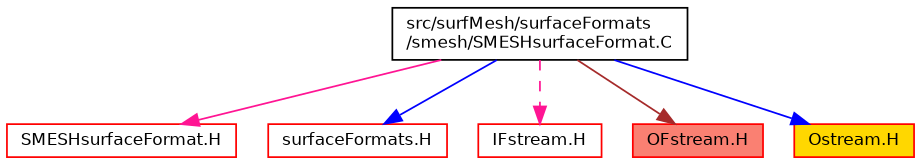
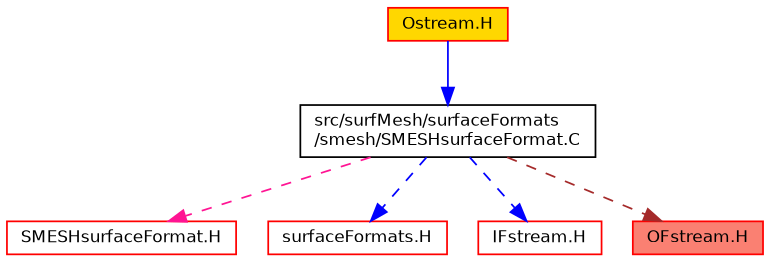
  digraph {
    node [color=red fillcolor=white fontname=Helvetica fontsize=10 shape=record style=filled]
    edge [color=deeppink fontname=Helvetica fontsize=10 labelfontname=Helvetica labelfontsize=10 style=dashed]
    n1 [color=black fontcolor=black height=0.2 label="src/surfMesh/surfaceFormats\l/smesh/SMESHsurfaceFormat.C" width=0.4]
    n2 [height=0.2 label="SMESHsurfaceFormat.H" width=0.4]
    n3 [height=0.2 label="surfaceFormats.H" width=0.4]
    n4 [height=0.2 label="IFstream.H" width=0.4]
    n5 [fillcolor=salmon height=0.2 label="OFstream.H" width=0.4]
    n6 [fillcolor=gold height=0.2 label="Ostream.H" width=0.4]
-   n1 -> n2 [style=solid]
-   n1 -> n3 [color=blue style=solid]
-   n1 -> n4
-   n1 -> n5 [color=brown style=solid]
-   n1 -> n6 [color=blue style=solid]
+   n1 -> n2
+   n1 -> n3 [color=blue]
+   n1 -> n4 [color=blue]
+   n1 -> n5 [color=brown]
+   n6 -> n1 [color=blue style=solid]
  }
